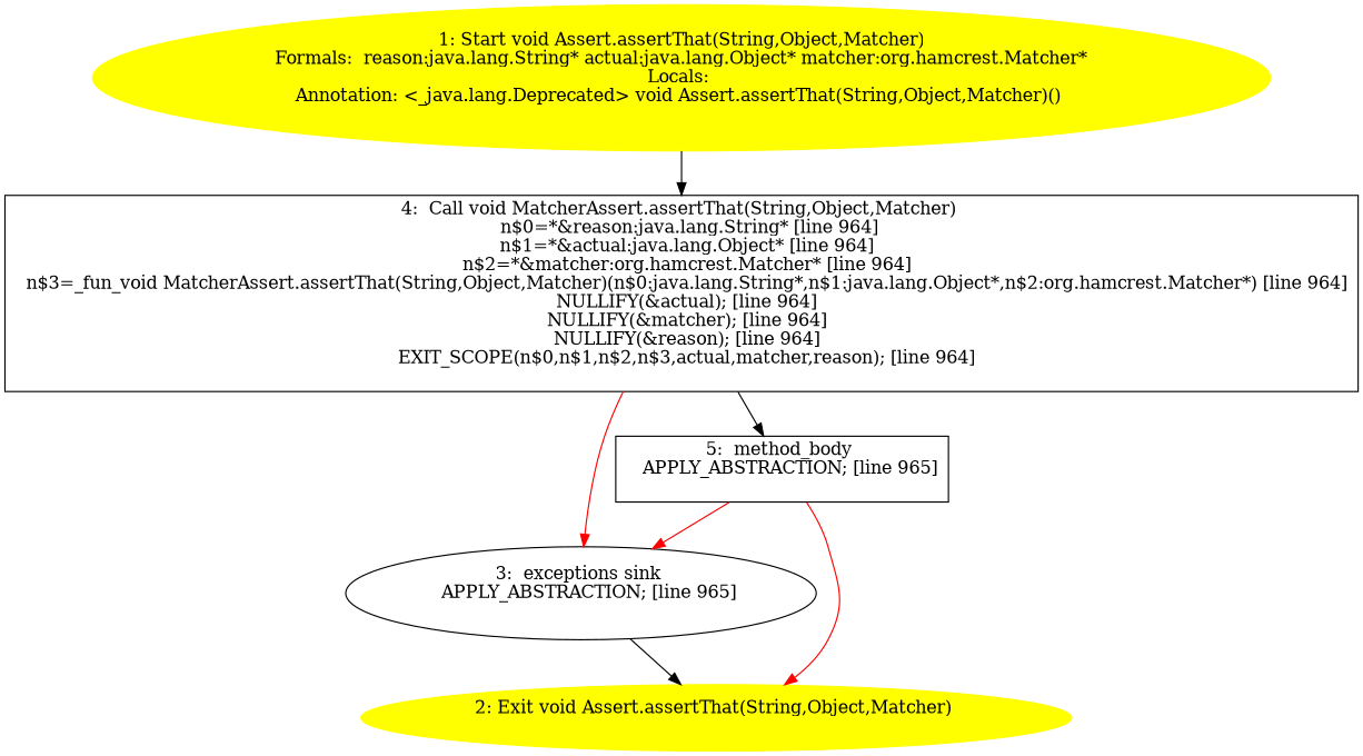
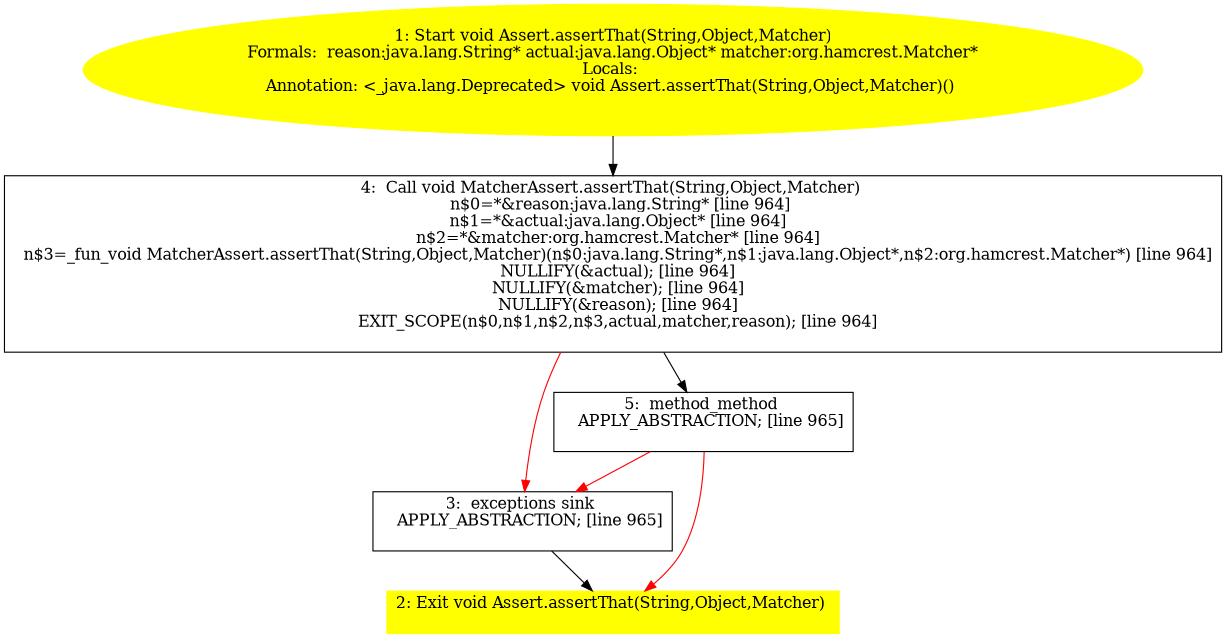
  digraph {
    node [shape=box]
    n1 [color=yellow label="1: Start void Assert.assertThat(String,Object,Matcher)\nFormals:  reason:java.lang.String* actual:java.lang.Object* matcher:org.hamcrest.Matcher*\nLocals: \nAnnotation: <_java.lang.Deprecated> void Assert.assertThat(String,Object,Matcher)() \n  " style=filled shape=""]
    n2 [label="4:  Call void MatcherAssert.assertThat(String,Object,Matcher) \n   n$0=*&reason:java.lang.String* [line 964]\n  n$1=*&actual:java.lang.Object* [line 964]\n  n$2=*&matcher:org.hamcrest.Matcher* [line 964]\n  n$3=_fun_void MatcherAssert.assertThat(String,Object,Matcher)(n$0:java.lang.String*,n$1:java.lang.Object*,n$2:org.hamcrest.Matcher*) [line 964]\n  NULLIFY(&actual); [line 964]\n  NULLIFY(&matcher); [line 964]\n  NULLIFY(&reason); [line 964]\n  EXIT_SCOPE(n$0,n$1,n$2,n$3,actual,matcher,reason); [line 964]\n "]
-   n3 [label="3:  exceptions sink \n   APPLY_ABSTRACTION; [line 965]\n " shape=ellipse]
-   n4 [label="5:  method_body \n   APPLY_ABSTRACTION; [line 965]\n "]
-   n5 [color=yellow label="2: Exit void Assert.assertThat(String,Object,Matcher) \n  " style=filled shape=""]
+   n3 [label="3:  exceptions sink \n   APPLY_ABSTRACTION; [line 965]\n "]
+   n4 [label="5:  method_method \n   APPLY_ABSTRACTION; [line 965]\n "]
+   n5 [color=yellow label="2: Exit void Assert.assertThat(String,Object,Matcher) \n  " style=filled]
    n1 -> n2
    n2 -> n3 [color=red]
    n2 -> n4
    n3 -> n5
    n4 -> n3 [color=red]
    n4 -> n5 [color=red]
  }
